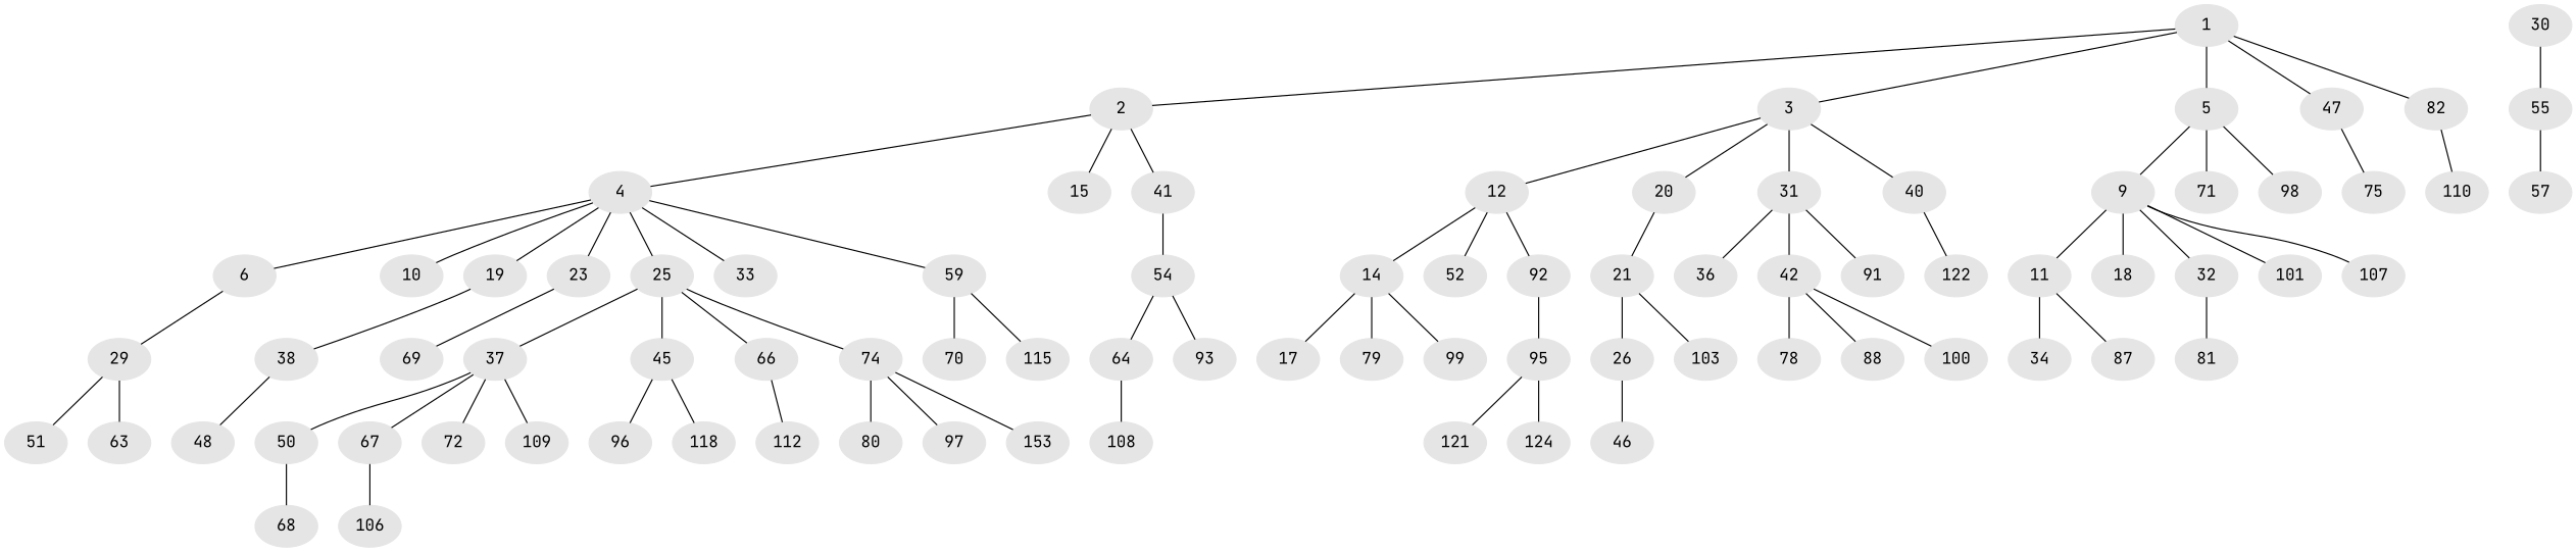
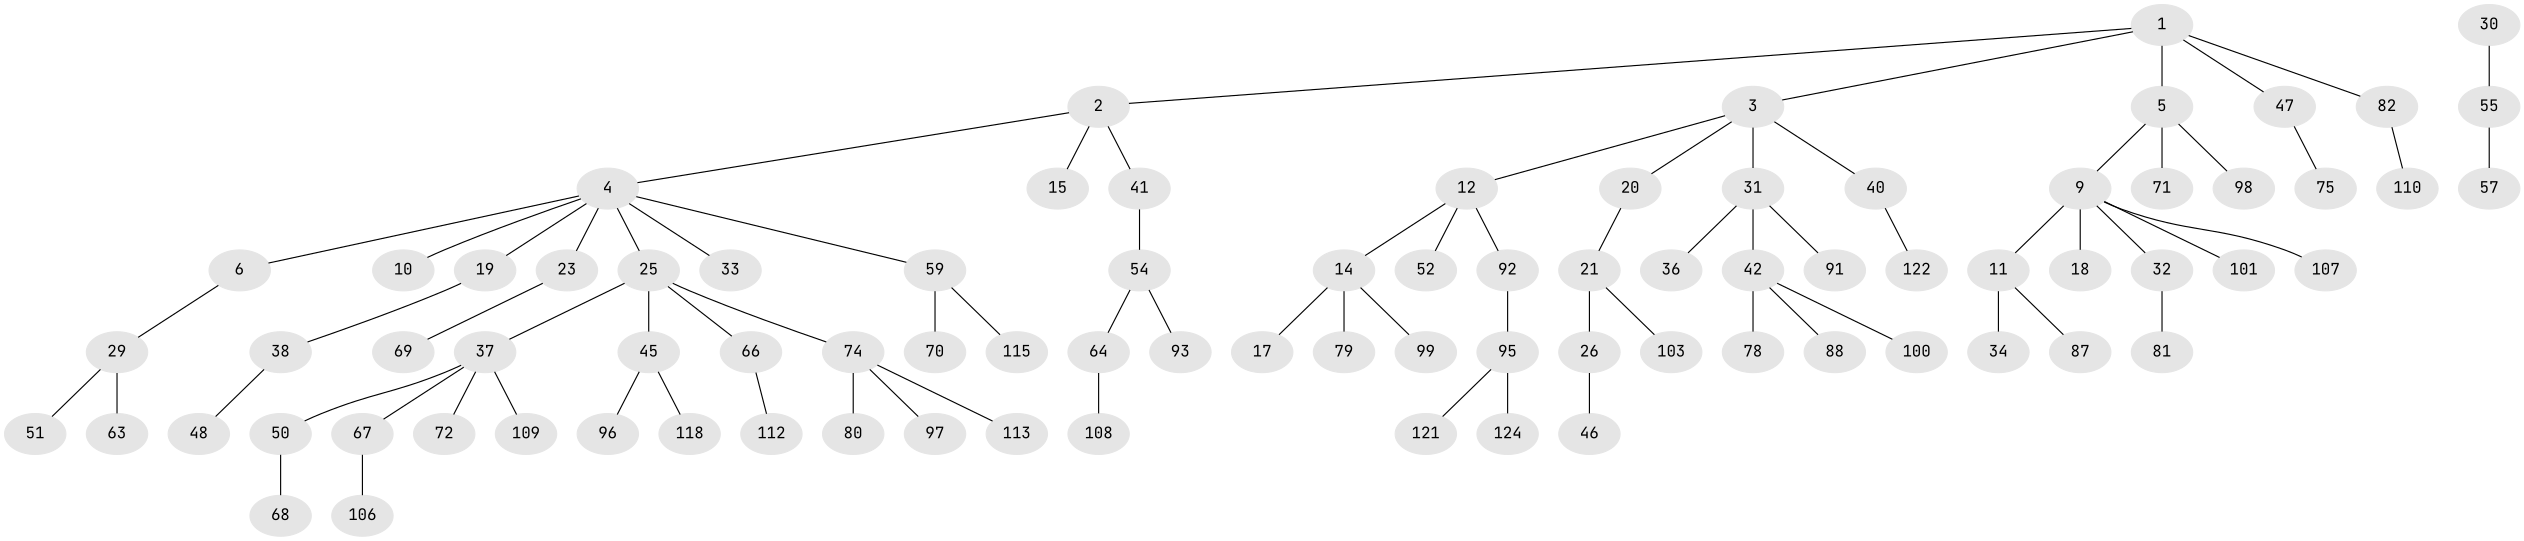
  graph {
    fontname="JetBrains Mono"
    node [color=gray90 fontname="JetBrains Mono" style=filled]
    edge [fontname="JetBrains Mono"]
    1 [super="+13"]
    2 [super="+24"]
    3 [super="+7"]
    5 [super="+16"]
    47
    82 [super="+89"]
    4 [super="+8"]
    15
    41 [super="+44"]
    12
    20
    31 [super="+56"]
    40 [super="+114"]
    9 [super="+39"]
    71
    98 [super="+111"]
    75 [super="+84"]
    110
    6
    10
    19
    23 [super="+27"]
    25
    33
    59
    54 [super="+76"]
    14 [super="+123"]
    52 [super="+102"]
    92
    21 [super="+65"]
    36
    42 [super="+62"]
    91
    122
    29 [super="+35"]
    38 [super="+49"]
    69 [super="+120"]
    37 [super="+43"]
    45 [super="+60"]
    66 [super="+73"]
    74 [super="+86"]
    70
    115
    11 [super="+28"]
    18
    32
    101 [super="+117"]
    n48 [label=107]
    55 [super="+61"]
    30
    51
    63
    34 [super="+58"]
    87 [super="+94"]
    81 [super="+85"]
    17 [super="+22"]
    79
    99
    95 [super="+105"]
    48
    26
    103
    46
    50 [super="+53"]
    67 [super="+83"]
    72
    109 [super="+116"]
    96
    118
    112
    80
    97
-   113 [label=153]
+   113
    57
    78 [super="+119"]
    88
    100
    68 [super="+77"]
    106 [super="+107"]
    64 [super="+90"]
    93
    108
    121
    124
    1 -- 2
    1 -- 3
    1 -- 5
    1 -- 47
    1 -- 82
    2 -- 4
    2 -- 15
    2 -- 41
    3 -- 12
    3 -- 20
    3 -- 31
    3 -- 40
    5 -- 9
    5 -- 71
    5 -- 98
    47 -- 75
    82 -- 110
    4 -- 6
    4 -- 10
    4 -- 19
    4 -- 23
    4 -- 25
    4 -- 33
    4 -- 59
    41 -- 54
    12 -- 14
    12 -- 52
    12 -- 92
    20 -- 21
    31 -- 36
    31 -- 42
    31 -- 91
    40 -- 122
    9 -- 11
    9 -- 18
    9 -- 32
    9 -- 101
    9 -- n48
    6 -- 29
    19 -- 38
    23 -- 69
    25 -- 37
    25 -- 45
    25 -- 66
    25 -- 74
    59 -- 70
    59 -- 115
    54 -- 64
    54 -- 93
    14 -- 17
    14 -- 79
    14 -- 99
    92 -- 95
    21 -- 26
    21 -- 103
    42 -- 78
    42 -- 88
    42 -- 100
    29 -- 51
    29 -- 63
    38 -- 48
    37 -- 50
    37 -- 67
    37 -- 72
    37 -- 109
    45 -- 96
    45 -- 118
    66 -- 112
    74 -- 80
    74 -- 97
    74 -- 113
    11 -- 34
    11 -- 87
    32 -- 81
    55 -- 57
    30 -- 55
    95 -- 121
    95 -- 124
    26 -- 46
    50 -- 68
    67 -- 106
    64 -- 108
  }
